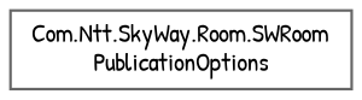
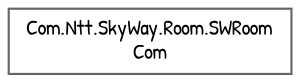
  digraph {
    rankdir=LR
    fontname="Patrick Hand"
-   n1 [color=grey40 fillcolor=white fontname="Patrick Hand" fontsize=10 height=0.2 label="Com.Ntt.SkyWay.Room.SWRoom\lPublicationOptions" shape=box style=filled width=0.4]
+   n1 [color=grey40 fillcolor=white fontname="Patrick Hand" fontsize=10 height=0.2 label="Com.Ntt.SkyWay.Room.SWRoom\lCom" shape=box style=filled width=0.4]
  }
